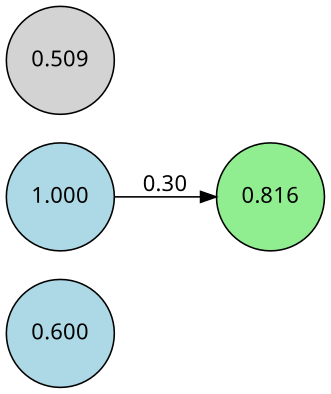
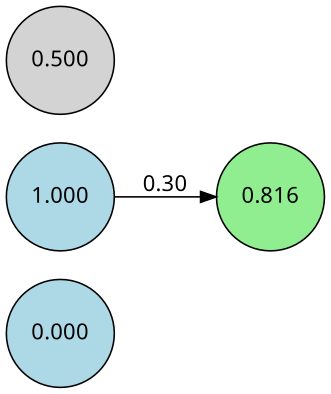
  digraph {
    rankdir=LR
    fontname="Noto Sans"
    node [fillcolor=lightblue shape=circle style=filled fontname="Noto Sans"]
-   n1 [label=0.600]
+   n1 [label=0.000]
    n2 [label=1.000]
    n3 [fillcolor=lightgreen label=0.816]
-   n4 [fillcolor=lightgray label=0.509]
+   n4 [fillcolor=lightgray label=0.500]
    n2 -> n3 [label=0.30 fontname="Noto Sans"]
  }
